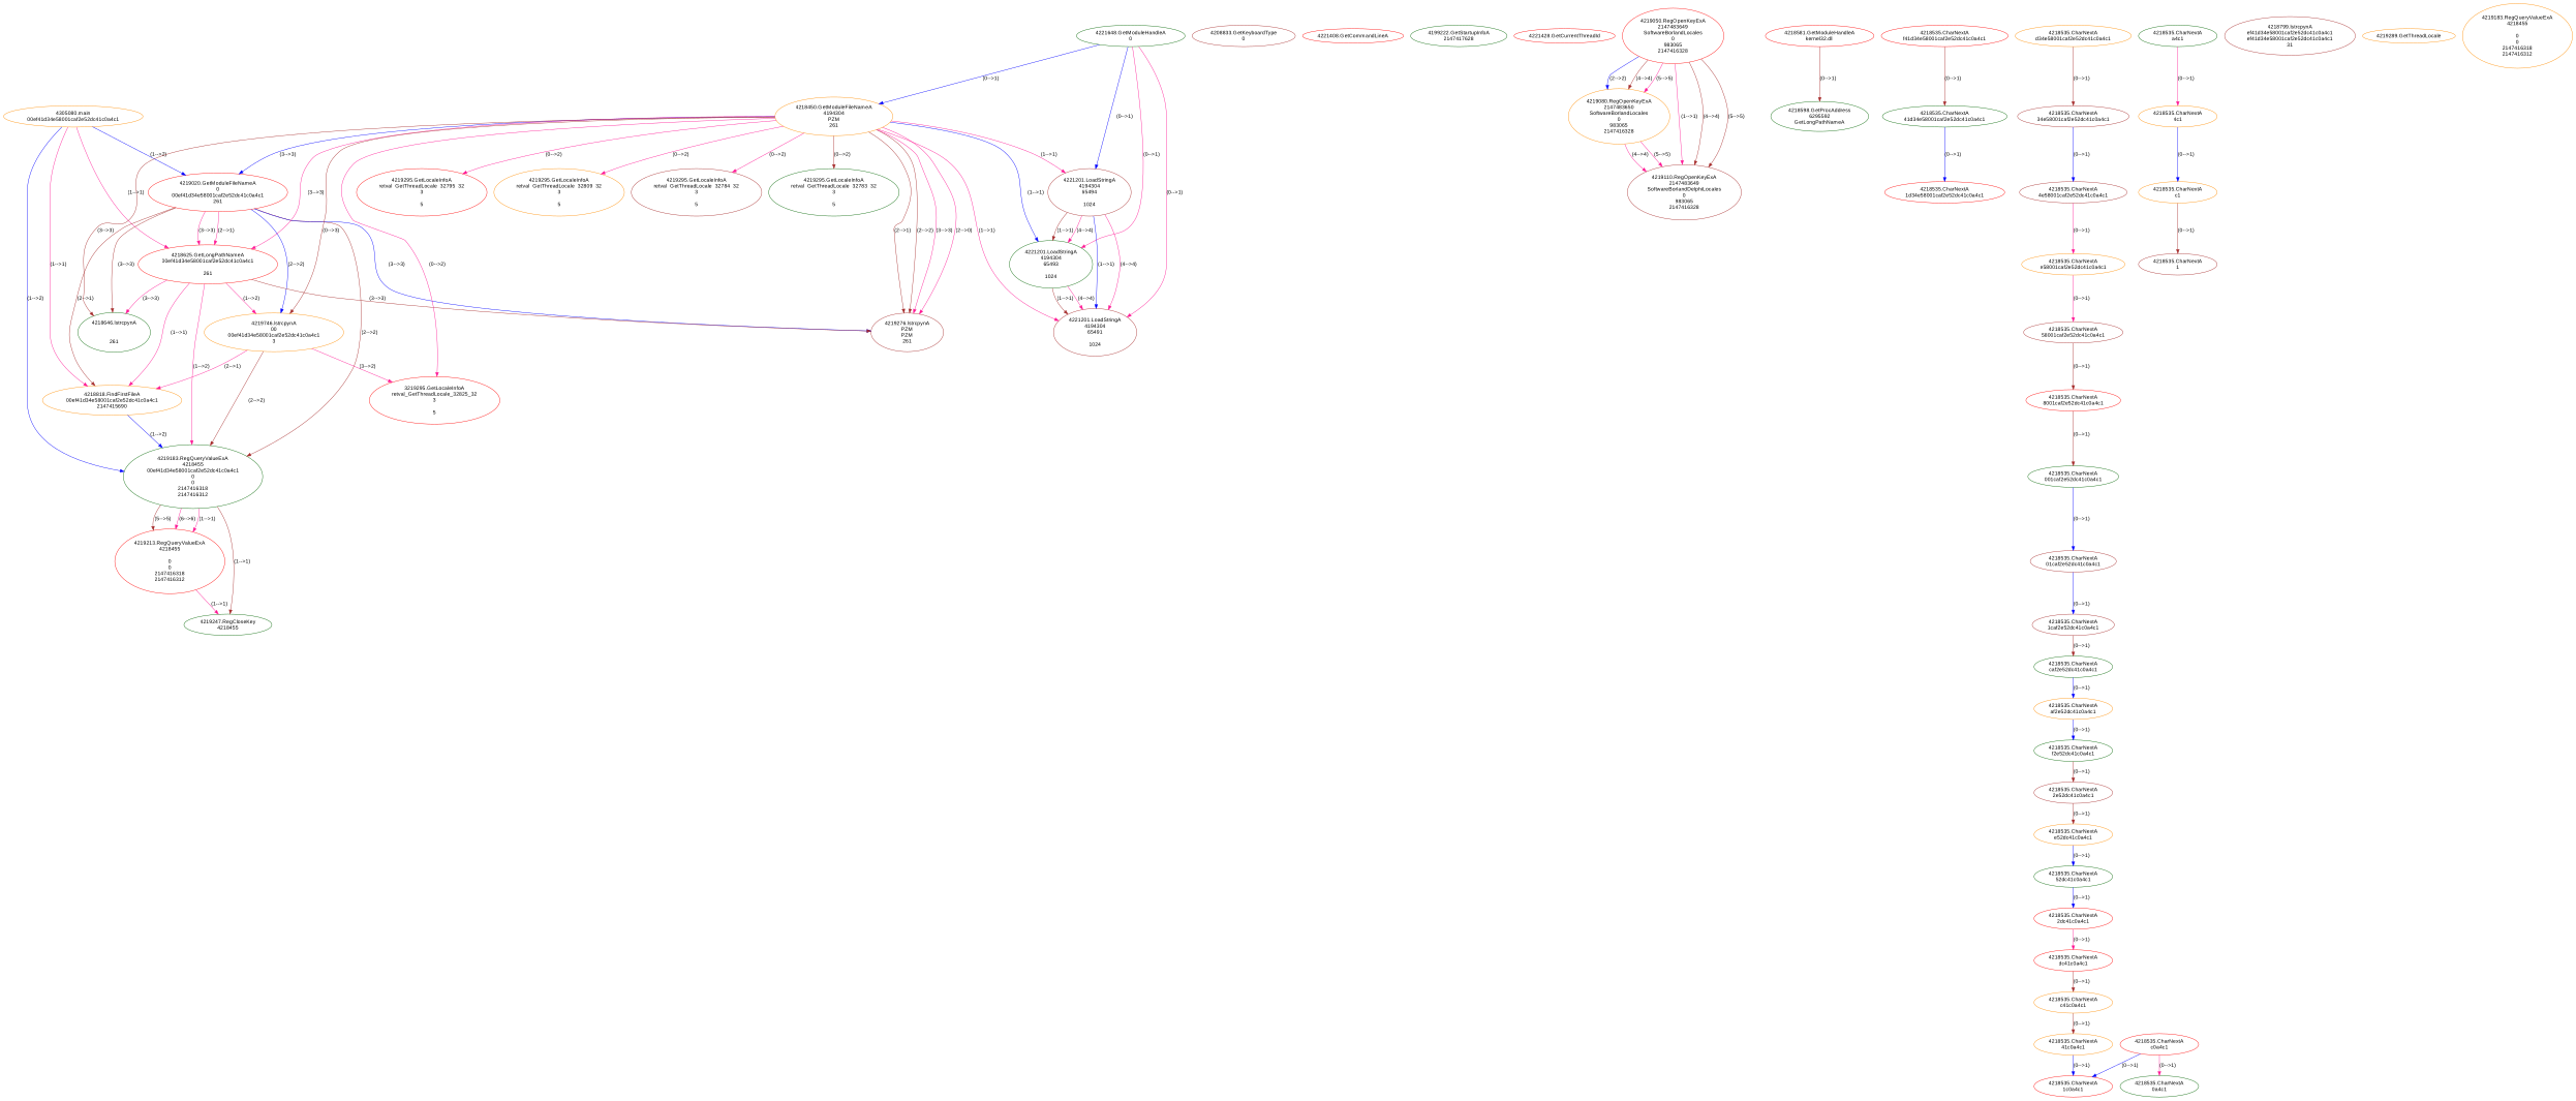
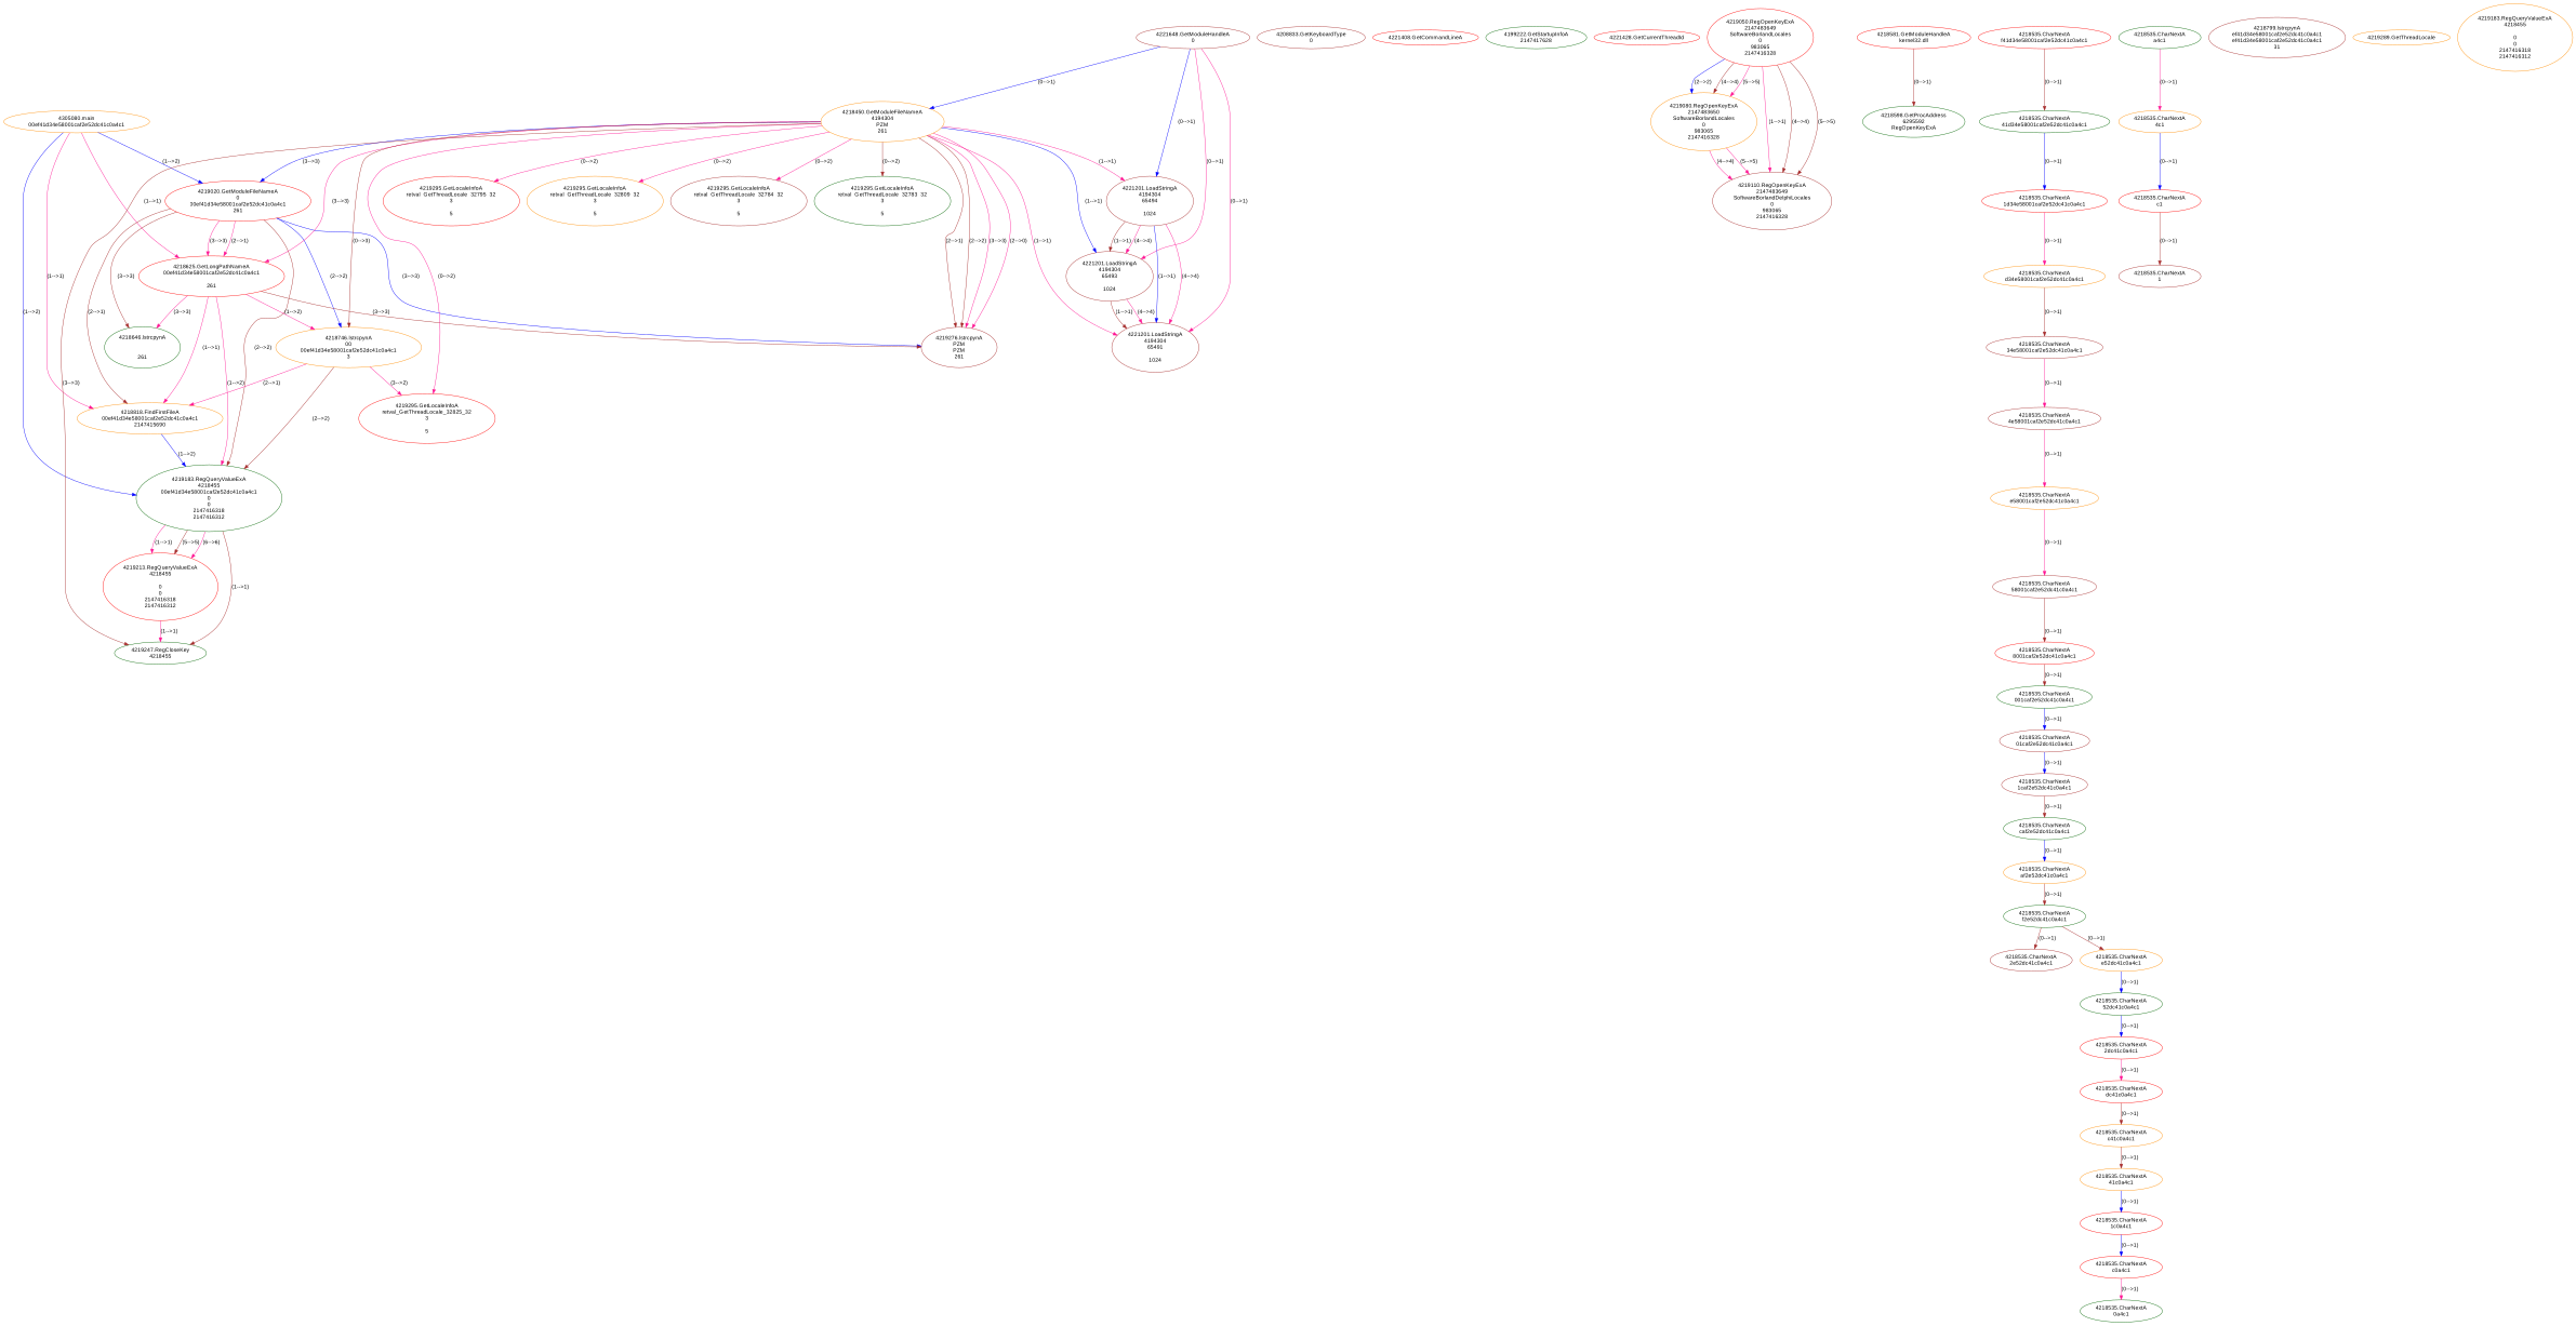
  digraph {
    fontname="Liberation Sans"
    node [color=darkorange fontname="Liberation Sans"]
    edge [color=deeppink fontname="Liberation Sans"]
    n1 [label="4305080.main\n00ef41d34e58001caf2e52dc41c0a4c1"]
    n2 [color=red label="4219020.GetModuleFileNameA\n0\n00ef41d34e58001caf2e52dc41c0a4c1\n261"]
    n3 [color=red label="4218625.GetLongPathNameA\n00ef41d34e58001caf2e52dc41c0a4c1\n\n261"]
    n4 [label="4218818.FindFirstFileA\n00ef41d34e58001caf2e52dc41c0a4c1\n2147415690"]
    n5 [color=darkgreen label="4219183.RegQueryValueExA\n4218455\n00ef41d34e58001caf2e52dc41c0a4c1\n0\n0\n2147416318\n2147416312"]
-   n6 [label="4219746.lstrcpynA\n00\n00ef41d34e58001caf2e52dc41c0a4c1\n3"]
+   n6 [label="4218746.lstrcpynA\n00\n00ef41d34e58001caf2e52dc41c0a4c1\n3"]
    n7 [color=brown label="4219276.lstrcpynA\nPZM\nPZM\n261"]
    n8 [color=darkgreen label="4218646.lstrcpynA\n\n\n261"]
-   n9 [color=red label="3219295.GetLocaleInfoA\nretval_GetThreadLocale_32825_32\n3\n\n5"]
+   n9 [color=red label="4219295.GetLocaleInfoA\nretval_GetThreadLocale_32825_32\n3\n\n5"]
    n10 [color=red label="4219213.RegQueryValueExA\n4218455\n\n0\n0\n2147416318\n2147416312"]
    n11 [color=darkgreen label="4219247.RegCloseKey\n4218455"]
-   n12 [color=darkgreen label="4221648.GetModuleHandleA\n0"]
+   n12 [color=brown label="4221648.GetModuleHandleA\n0"]
    n13 [label="4218450.GetModuleFileNameA\n4194304\nPZM\n261"]
    n14 [color=brown label="4221201.LoadStringA\n4194304\n65494\n\n1024"]
-   n15 [color=darkgreen label="4221201.LoadStringA\n4194304\n65493\n\n1024"]
+   n15 [color=brown label="4221201.LoadStringA\n4194304\n65493\n\n1024"]
    n16 [color=brown label="4221201.LoadStringA\n4194304\n65491\n\n1024"]
    n17 [color=red label="4219295.GetLocaleInfoA\nretval_GetThreadLocale_32795_32\n3\n\n5"]
    n18 [label="4219295.GetLocaleInfoA\nretval_GetThreadLocale_32809_32\n3\n\n5"]
    n19 [color=brown label="4219295.GetLocaleInfoA\nretval_GetThreadLocale_32784_32\n3\n\n5"]
    n20 [color=darkgreen label="4219295.GetLocaleInfoA\nretval_GetThreadLocale_32783_32\n3\n\n5"]
    n21 [color=brown label="4208833.GetKeyboardType\n0"]
    n22 [color=red label="4221408.GetCommandLineA\n"]
    n23 [color=darkgreen label="4199222.GetStartupInfoA\n2147417628"]
    n24 [color=red label="4221428.GetCurrentThreadId\n"]
    n25 [color=red label="4219050.RegOpenKeyExA\n2147483649\nSoftware\Borland\Locales\n0\n983065\n2147416328"]
    n26 [label="4219080.RegOpenKeyExA\n2147483650\nSoftware\Borland\Locales\n0\n983065\n2147416328"]
    n27 [color=brown label="4219110.RegOpenKeyExA\n2147483649\nSoftware\Borland\Delphi\Locales\n0\n983065\n2147416328"]
    n28 [color=red label="4218581.GetModuleHandleA\nkernel32.dll"]
-   n29 [color=darkgreen label="4218598.GetProcAddress\n6295592\nGetLongPathNameA"]
+   n29 [color=darkgreen label="4218598.GetProcAddress\n6295592\nRegOpenKeyExA"]
    n30 [color=red label="4218535.CharNextA\nf41d34e58001caf2e52dc41c0a4c1"]
    n31 [color=darkgreen label="4218535.CharNextA\n41d34e58001caf2e52dc41c0a4c1"]
    n32 [color=red label="4218535.CharNextA\n1d34e58001caf2e52dc41c0a4c1"]
    n33 [label="4218535.CharNextA\nd34e58001caf2e52dc41c0a4c1"]
    n34 [color=brown label="4218535.CharNextA\n34e58001caf2e52dc41c0a4c1"]
    n35 [color=brown label="4218535.CharNextA\n4e58001caf2e52dc41c0a4c1"]
    n36 [label="4218535.CharNextA\ne58001caf2e52dc41c0a4c1"]
    n37 [color=brown label="4218535.CharNextA\n58001caf2e52dc41c0a4c1"]
    n38 [color=red label="4218535.CharNextA\n8001caf2e52dc41c0a4c1"]
    n39 [color=darkgreen label="4218535.CharNextA\n001caf2e52dc41c0a4c1"]
    n40 [color=brown label="4218535.CharNextA\n01caf2e52dc41c0a4c1"]
    n41 [color=brown label="4218535.CharNextA\n1caf2e52dc41c0a4c1"]
    n42 [color=darkgreen label="4218535.CharNextA\ncaf2e52dc41c0a4c1"]
    n43 [label="4218535.CharNextA\naf2e52dc41c0a4c1"]
    n44 [color=darkgreen label="4218535.CharNextA\nf2e52dc41c0a4c1"]
    n45 [color=brown label="4218535.CharNextA\n2e52dc41c0a4c1"]
    n46 [label="4218535.CharNextA\ne52dc41c0a4c1"]
    n47 [color=darkgreen label="4218535.CharNextA\n52dc41c0a4c1"]
    n48 [color=red label="4218535.CharNextA\n2dc41c0a4c1"]
    n49 [color=red label="4218535.CharNextA\ndc41c0a4c1"]
    n50 [label="4218535.CharNextA\nc41c0a4c1"]
    n51 [label="4218535.CharNextA\n41c0a4c1"]
    n52 [color=red label="4218535.CharNextA\n1c0a4c1"]
    n53 [color=red label="4218535.CharNextA\nc0a4c1"]
    n54 [color=darkgreen label="4218535.CharNextA\n0a4c1"]
    n55 [color=darkgreen label="4218535.CharNextA\na4c1"]
    n56 [label="4218535.CharNextA\n4c1"]
-   n57 [label="4218535.CharNextA\nc1"]
+   n57 [color=red label="4218535.CharNextA\nc1"]
    n58 [color=brown label="4218535.CharNextA\n1"]
    n59 [color=brown label="4218799.lstrcpynA\nef41d34e58001caf2e52dc41c0a4c1\nef41d34e58001caf2e52dc41c0a4c1\n31"]
    n60 [label="4219289.GetThreadLocale\n"]
    n61 [label="4219183.RegQueryValueExA\n4218455\n\n0\n0\n2147416318\n2147416312"]
    n1 -> n2 [color=blue label="(1-->2)"]
    n1 -> n3 [label="(1-->1)"]
    n1 -> n4 [label="(1-->1)"]
    n1 -> n5 [color=blue label="(1-->2)"]
    n2 -> n3 [label="(2-->1)"]
    n2 -> n3 [label="(3-->3)"]
    n2 -> n4 [color=brown label="(2-->1)"]
    n2 -> n5 [color=brown label="(2-->2)"]
    n2 -> n6 [color=blue label="(2-->2)"]
    n2 -> n7 [color=blue label="(3-->3)"]
    n2 -> n8 [color=brown label="(3-->3)"]
    n3 -> n4 [label="(1-->1)"]
    n3 -> n5 [label="(1-->2)"]
    n3 -> n6 [label="(1-->2)"]
    n3 -> n7 [color=brown label="(3-->3)"]
    n3 -> n8 [label="(3-->3)"]
    n4 -> n5 [color=blue label="(1-->2)"]
    n5 -> n10 [label="(1-->1)"]
    n5 -> n10 [color=brown label="(5-->5)"]
    n5 -> n10 [label="(6-->6)"]
    n5 -> n11 [color=brown label="(1-->1)"]
    n6 -> n4 [label="(2-->1)"]
    n6 -> n5 [color=brown label="(2-->2)"]
    n6 -> n9 [label="(3-->2)"]
    n10 -> n11 [label="(1-->1)"]
    n12 -> n13 [color=blue label="(0-->1)"]
    n12 -> n14 [color=blue label="(0-->1)"]
    n12 -> n15 [label="(0-->1)"]
    n12 -> n16 [label="(0-->1)"]
    n13 -> n2 [color=blue label="(3-->3)"]
    n13 -> n3 [label="(3-->3)"]
    n13 -> n6 [color=brown label="(0-->3)"]
    n13 -> n7 [color=brown label="(2-->1)"]
    n13 -> n7 [color=brown label="(2-->2)"]
    n13 -> n7 [label="(3-->3)"]
    n13 -> n7 [label="(2-->0)"]
-   n13 -> n8 [color=brown label="(3-->3)"]
+   n13 -> n11 [color=brown label="(3-->3)"]
    n13 -> n9 [label="(0-->2)"]
    n13 -> n14 [label="(1-->1)"]
    n13 -> n15 [color=blue label="(1-->1)"]
    n13 -> n16 [label="(1-->1)"]
    n13 -> n17 [label="(0-->2)"]
    n13 -> n18 [label="(0-->2)"]
    n13 -> n19 [label="(0-->2)"]
    n13 -> n20 [color=brown label="(0-->2)"]
    n14 -> n15 [color=brown label="(1-->1)"]
    n14 -> n15 [label="(4-->4)"]
    n14 -> n16 [color=blue label="(1-->1)"]
    n14 -> n16 [label="(4-->4)"]
    n15 -> n16 [color=brown label="(1-->1)"]
    n15 -> n16 [label="(4-->4)"]
    n25 -> n26 [color=blue label="(2-->2)"]
    n25 -> n26 [color=brown label="(4-->4)"]
    n25 -> n26 [label="(5-->5)"]
    n25 -> n27 [label="(1-->1)"]
    n25 -> n27 [color=brown label="(4-->4)"]
    n25 -> n27 [color=brown label="(5-->5)"]
    n26 -> n27 [label="(4-->4)"]
    n26 -> n27 [label="(5-->5)"]
    n28 -> n29 [color=brown label="(0-->1)"]
    n30 -> n31 [color=brown label="(0-->1)"]
    n31 -> n32 [color=blue label="(0-->1)"]
+   n32 -> n33 [label="(0-->1)"]
    n33 -> n34 [color=brown label="(0-->1)"]
-   n34 -> n35 [color=blue label="(0-->1)"]
+   n34 -> n35 [label="(0-->1)"]
    n35 -> n36 [label="(0-->1)"]
    n36 -> n37 [label="(0-->1)"]
    n37 -> n38 [color=brown label="(0-->1)"]
    n38 -> n39 [color=brown label="(0-->1)"]
    n39 -> n40 [color=blue label="(0-->1)"]
    n40 -> n41 [color=blue label="(0-->1)"]
    n41 -> n42 [color=brown label="(0-->1)"]
    n42 -> n43 [color=blue label="(0-->1)"]
-   n43 -> n44 [color=blue label="(0-->1)"]
+   n43 -> n44 [color=brown label="(0-->1)"]
    n44 -> n45 [color=brown label="(0-->1)"]
-   n45 -> n46 [color=brown label="(0-->1)"]
+   n44 -> n46 [color=brown label="(0-->1)"]
    n46 -> n47 [color=blue label="(0-->1)"]
    n47 -> n48 [color=blue label="(0-->1)"]
    n48 -> n49 [label="(0-->1)"]
    n49 -> n50 [color=brown label="(0-->1)"]
    n50 -> n51 [color=brown label="(0-->1)"]
    n51 -> n52 [color=blue label="(0-->1)"]
-   n53 -> n52 [color=blue label="(0-->1)"]
+   n52 -> n53 [color=blue label="(0-->1)"]
    n53 -> n54 [label="(0-->1)"]
    n55 -> n56 [label="(0-->1)"]
    n56 -> n57 [color=blue label="(0-->1)"]
    n57 -> n58 [color=brown label="(0-->1)"]
  }
